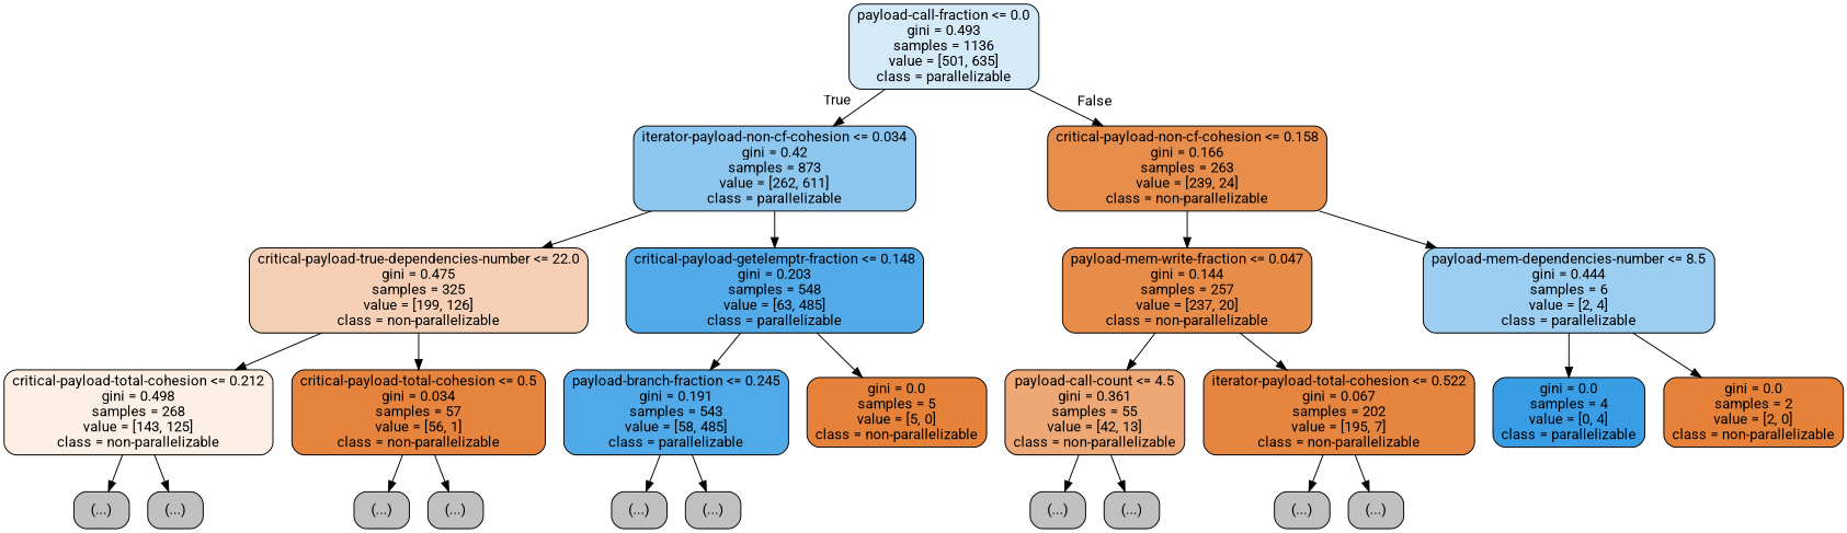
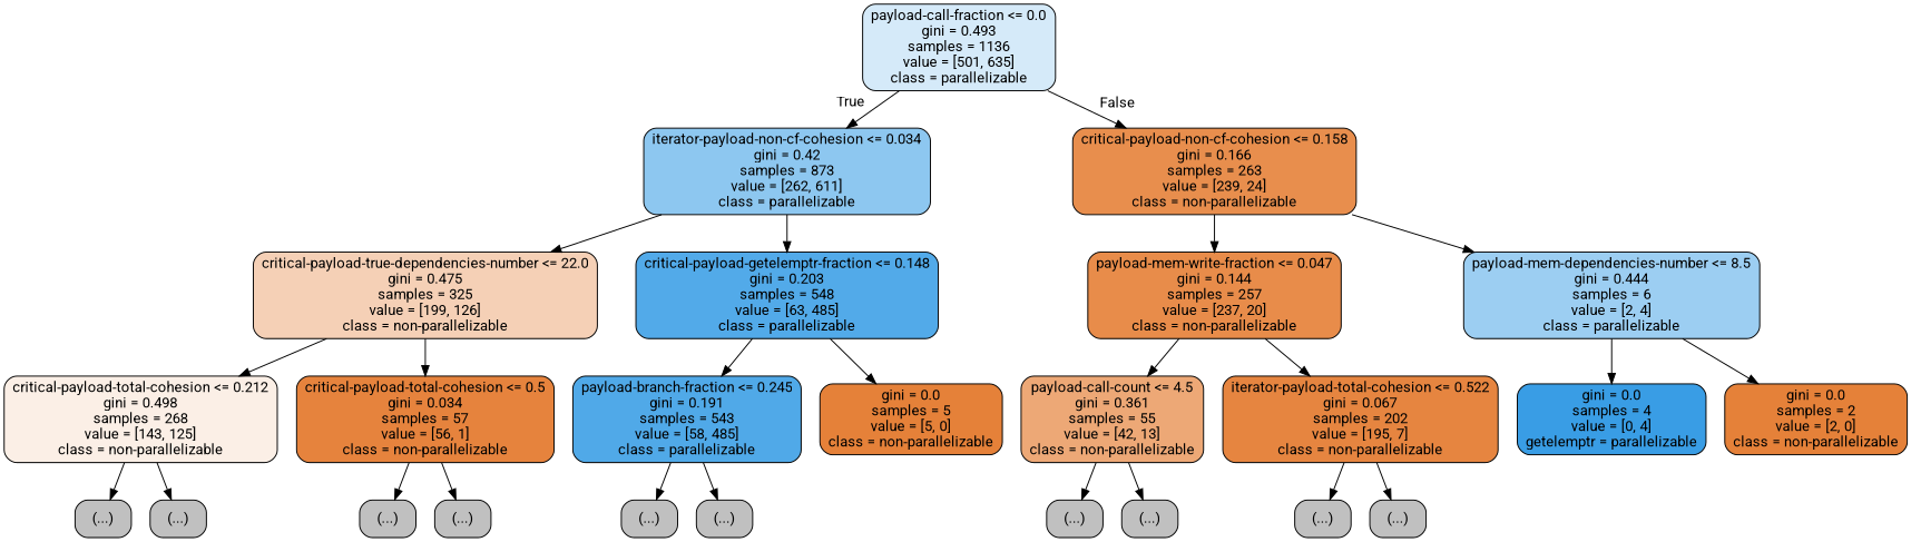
  digraph {
    fontname=Roboto
    node [color=black fillcolor="#C0C0C0" fontname=Roboto shape=box style="filled, rounded"]
    edge [fontname=Roboto]
    n1 [fillcolor="#399de536" label="payload-call-fraction <= 0.0\ngini = 0.493\nsamples = 1136\nvalue = [501, 635]\nclass = parallelizable"]
    n2 [fillcolor="#399de592" label="iterator-payload-non-cf-cohesion <= 0.034\ngini = 0.42\nsamples = 873\nvalue = [262, 611]\nclass = parallelizable"]
    n3 [fillcolor="#e58139e5" label="critical-payload-non-cf-cohesion <= 0.158\ngini = 0.166\nsamples = 263\nvalue = [239, 24]\nclass = non-parallelizable"]
    n4 [fillcolor="#e581395e" label="critical-payload-true-dependencies-number <= 22.0\ngini = 0.475\nsamples = 325\nvalue = [199, 126]\nclass = non-parallelizable"]
    n5 [fillcolor="#399de5de" label="critical-payload-getelemptr-fraction <= 0.148\ngini = 0.203\nsamples = 548\nvalue = [63, 485]\nclass = parallelizable"]
    n6 [fillcolor="#e5813920" label="critical-payload-total-cohesion <= 0.212\ngini = 0.498\nsamples = 268\nvalue = [143, 125]\nclass = non-parallelizable"]
    n7 [fillcolor="#e58139fa" label="critical-payload-total-cohesion <= 0.5\ngini = 0.034\nsamples = 57\nvalue = [56, 1]\nclass = non-parallelizable"]
    n8 [label="(...)"]
    n9 [label="(...)"]
    n10 [label="(...)"]
    n11 [label="(...)"]
    n12 [fillcolor="#399de5e1" label="payload-branch-fraction <= 0.245\ngini = 0.191\nsamples = 543\nvalue = [58, 485]\nclass = parallelizable"]
    n13 [fillcolor="#e58139ff" label="gini = 0.0\nsamples = 5\nvalue = [5, 0]\nclass = non-parallelizable"]
    n14 [label="(...)"]
    n15 [label="(...)"]
    n16 [fillcolor="#e58139e9" label="payload-mem-write-fraction <= 0.047\ngini = 0.144\nsamples = 257\nvalue = [237, 20]\nclass = non-parallelizable"]
    n17 [fillcolor="#399de57f" label="payload-mem-dependencies-number <= 8.5\ngini = 0.444\nsamples = 6\nvalue = [2, 4]\nclass = parallelizable"]
    n18 [fillcolor="#e58139b0" label="payload-call-count <= 4.5\ngini = 0.361\nsamples = 55\nvalue = [42, 13]\nclass = non-parallelizable"]
    n19 [fillcolor="#e58139f6" label="iterator-payload-total-cohesion <= 0.522\ngini = 0.067\nsamples = 202\nvalue = [195, 7]\nclass = non-parallelizable"]
    n20 [label="(...)"]
    n21 [label="(...)"]
    n22 [label="(...)"]
    n23 [label="(...)"]
-   n24 [fillcolor="#399de5ff" label="gini = 0.0\nsamples = 4\nvalue = [0, 4]\nclass = parallelizable"]
+   n24 [fillcolor="#399de5ff" label="gini = 0.0\nsamples = 4\nvalue = [0, 4]\ngetelemptr = parallelizable"]
    n25 [fillcolor="#e58139ff" label="gini = 0.0\nsamples = 2\nvalue = [2, 0]\nclass = non-parallelizable"]
    n1 -> n2 [headlabel=True labelangle=45 labeldistance=2.5]
    n1 -> n3 [headlabel=False labelangle=-45 labeldistance=2.5]
    n2 -> n4
    n2 -> n5
    n3 -> n16
    n3 -> n17
    n4 -> n6
    n4 -> n7
    n5 -> n12
    n5 -> n13
    n6 -> n8
    n6 -> n9
    n7 -> n10
    n7 -> n11
    n12 -> n14
    n12 -> n15
    n16 -> n18
    n16 -> n19
    n17 -> n24
    n17 -> n25
    n18 -> n20
    n18 -> n21
    n19 -> n22
    n19 -> n23
  }
